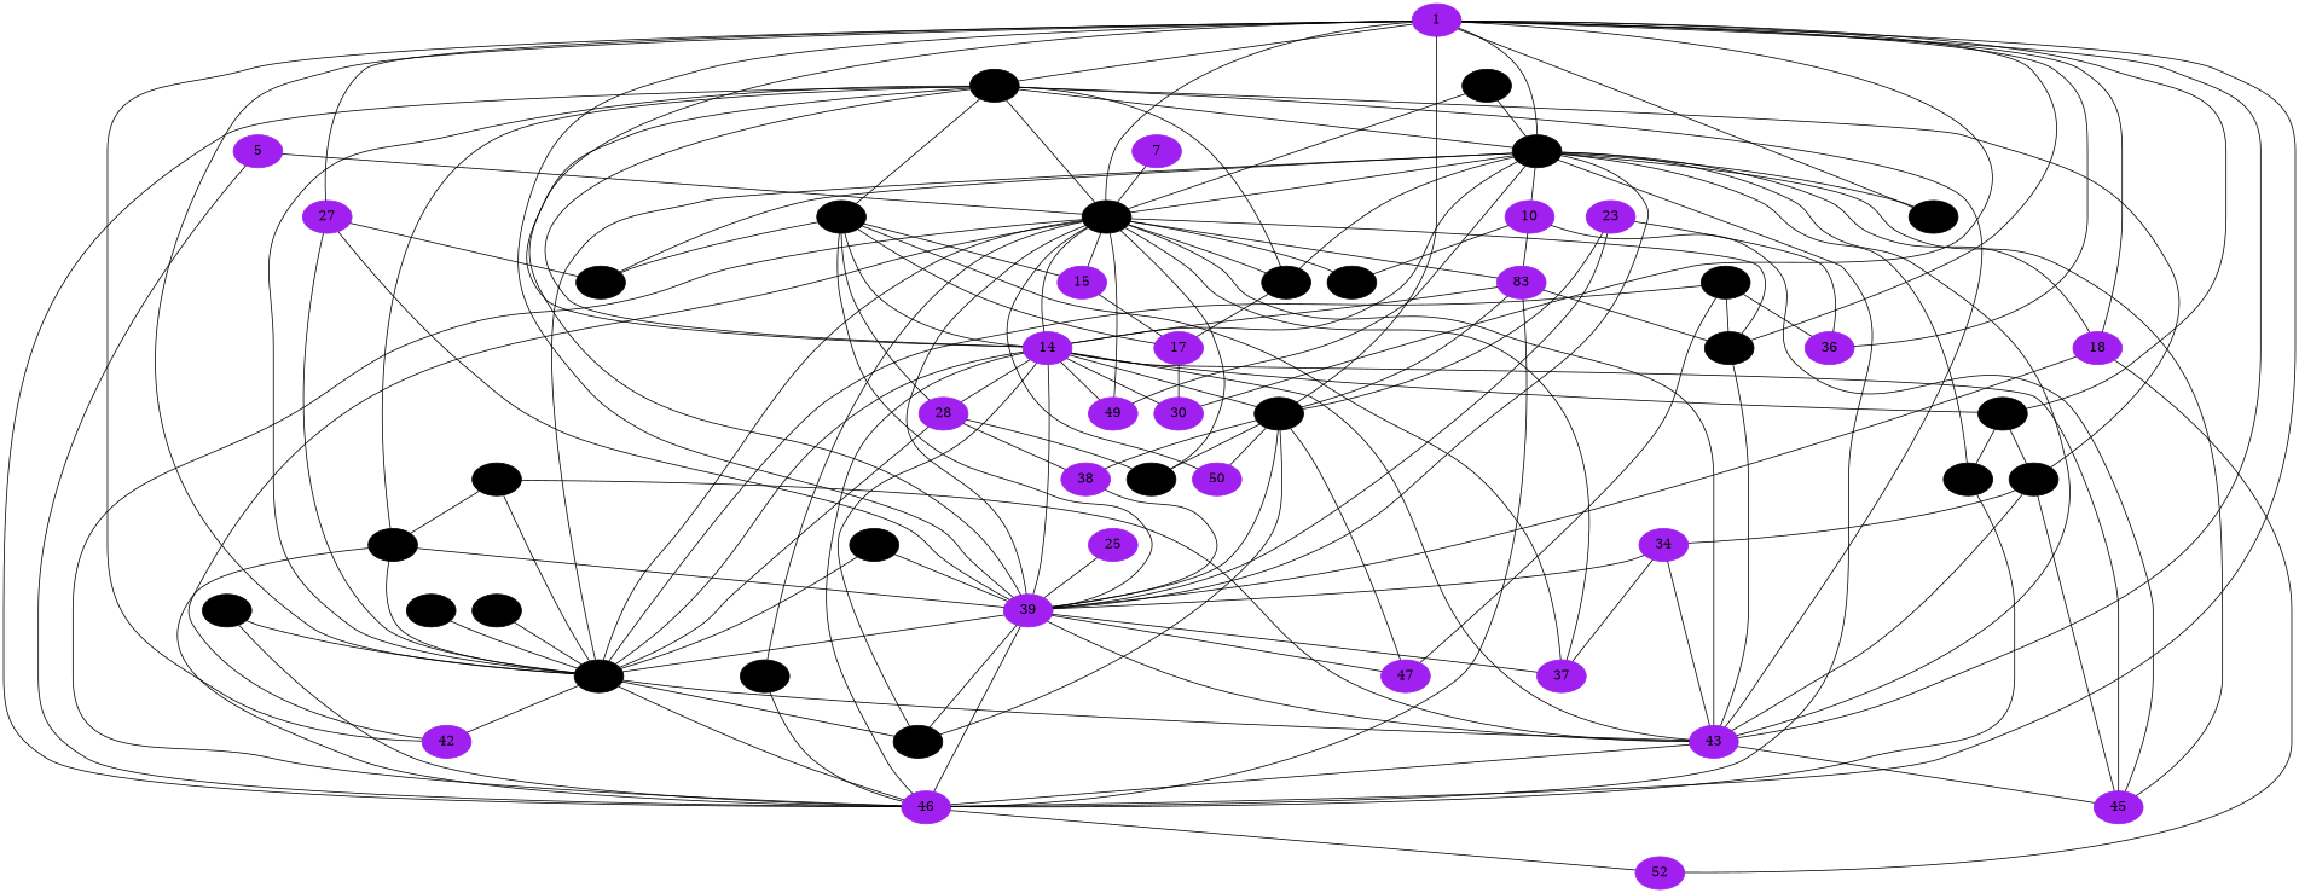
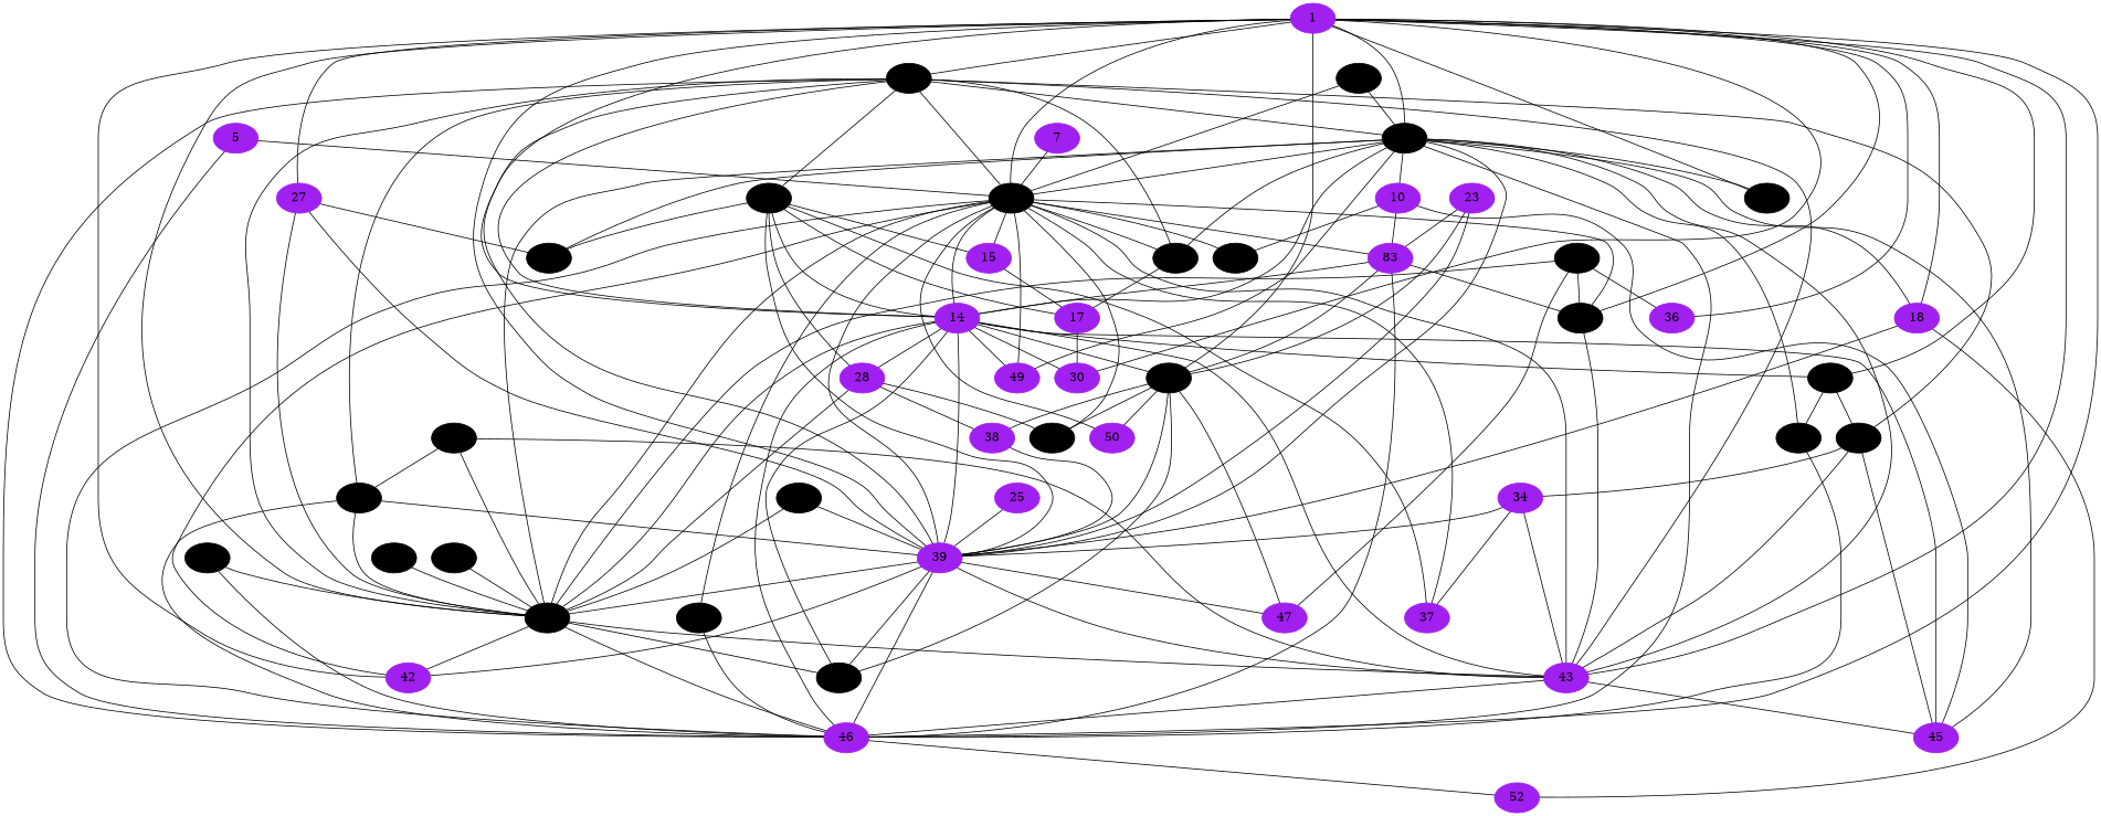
  graph {
    node [color=purple style=filled]
    edge [weight=1.0]
    4 [color=black]
    1
    8 [color=black]
    9 [color=black]
    14
    18
    22 [color=black]
    27
    29 [color=black]
    30
    35 [color=black]
    36
    39
    40 [color=black]
    42
    43
    46
    48 [color=black]
    6 [color=black]
    16 [color=black]
    26 [color=black]
    31 [color=black]
    41 [color=black]
    10
    24 [color=black]
    45
    49
    15
    37
    11 [color=black]
    12 [color=black]
    n32 [label=83]
    44 [color=black]
    50
    28
    51 [color=black]
    52
    47
    38
    2 [color=black]
    3 [color=black]
    17
    34
    5
    7
    19 [color=black]
    20 [color=black]
    21 [color=black]
    23
    25
    32 [color=black]
    33 [color=black]
    4 -- 8
    4 -- 9
    4 -- 14 [weight=2.0]
    4 -- 39
    4 -- 40
    4 -- 43
    4 -- 46
    4 -- 6
    4 -- 16
    4 -- 26
    4 -- 31
    1 -- 4 [weight=2.0]
    1 -- 8 [weight=2.0]
    1 -- 9 [weight=3.0]
    1 -- 14 [weight=2.0]
    1 -- 18
    1 -- 22
    1 -- 27 [weight=2.0]
    1 -- 29 [weight=2.0]
    1 -- 30
    1 -- 35
    1 -- 36 [weight=2.0]
    1 -- 39 [weight=2.0]
    1 -- 40 [weight=2.0]
    1 -- 42
    1 -- 43 [weight=2.0]
    1 -- 46 [weight=2.0]
    1 -- 48
    8 -- 9
    8 -- 14 [weight=2.0]
    8 -- 18
    8 -- 39
    8 -- 40
    8 -- 43
    8 -- 46 [weight=3.0]
    8 -- 48
    8 -- 16
    8 -- 41
    8 -- 10
    8 -- 24
    8 -- 45
    8 -- 49
    9 -- 14
    9 -- 29
    9 -- 39 [weight=3.0]
    9 -- 40
    9 -- 42
    9 -- 43 [weight=2.0]
    9 -- 46 [weight=2.0]
    9 -- 16
    9 -- 49
    9 -- 15
    9 -- 37
    9 -- 11
    9 -- 12
    9 -- n32
    9 -- 44
    9 -- 50 [weight=2.0]
    14 -- 22
    14 -- 30
    14 -- 35 [weight=2.0]
    14 -- 39
    14 -- 40
    14 -- 43
    14 -- 46 [weight=2.0]
    14 -- 45
    14 -- 49
    14 -- 28
    14 -- 51
    18 -- 39
    18 -- 52
    22 -- 26
    22 -- 24
    27 -- 39
    27 -- 40
    27 -- 41
    29 -- 43
    35 -- 39
    35 -- 44
    35 -- 50
    35 -- 51
    35 -- 47
    35 -- 38
    39 -- 40
-   39 -- 37
+   39 -- 42
    39 -- 43
    39 -- 46
    39 -- 51
    39 -- 47
    40 -- 42
    40 -- 43 [weight=2.0]
    40 -- 46
    40 -- 51
    43 -- 46
    43 -- 45
    46 -- 52
    6 -- 14
    6 -- 39
    6 -- 41
    6 -- 15
    6 -- 37
    6 -- 28
    6 -- 17
    16 -- 17
    26 -- 43
    26 -- 45
    26 -- 34
    31 -- 39
    31 -- 40
    31 -- 46
    10 -- 45
    10 -- 11
    10 -- n32
    24 -- 46
    15 -- 17
    12 -- 46
    n32 -- 14
    n32 -- 29
    n32 -- 35
    n32 -- 46
    28 -- 40
    28 -- 44
    28 -- 38
    38 -- 39
    2 -- 40
    2 -- 46
    3 -- 8
    3 -- 9
    17 -- 30
    34 -- 39
    34 -- 43
    34 -- 37
    5 -- 9
    5 -- 46
    7 -- 9
    19 -- 40
    19 -- 43
    19 -- 31
    20 -- 29
    20 -- 36
    20 -- 40 [weight=2.0]
    20 -- 47
    21 -- 40
    23 -- 35
-   23 -- 36
+   23 -- n32
    23 -- 39
    25 -- 39
    32 -- 40
    33 -- 39
    33 -- 40
  }
